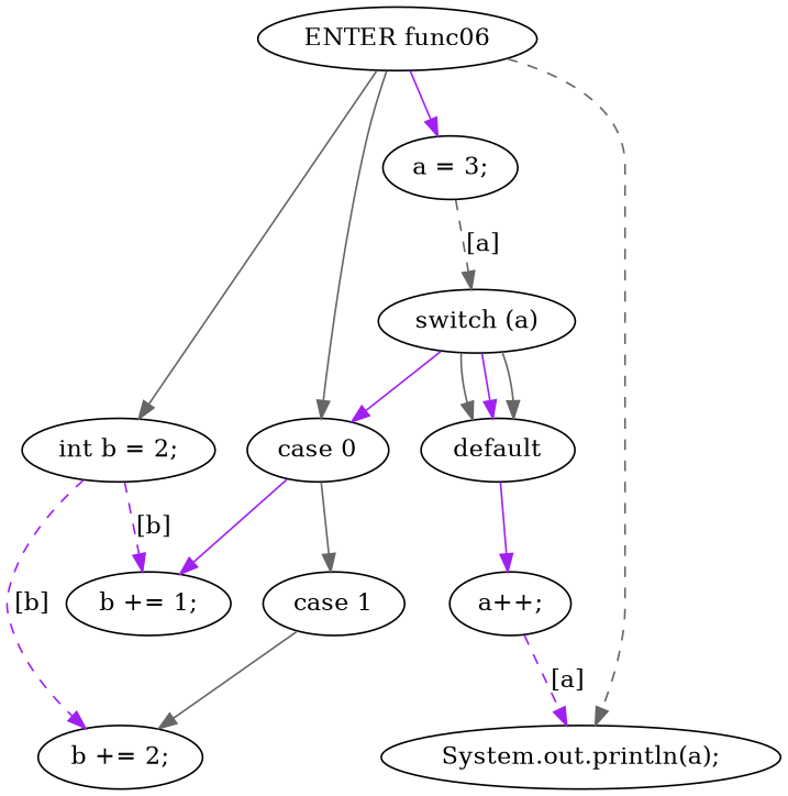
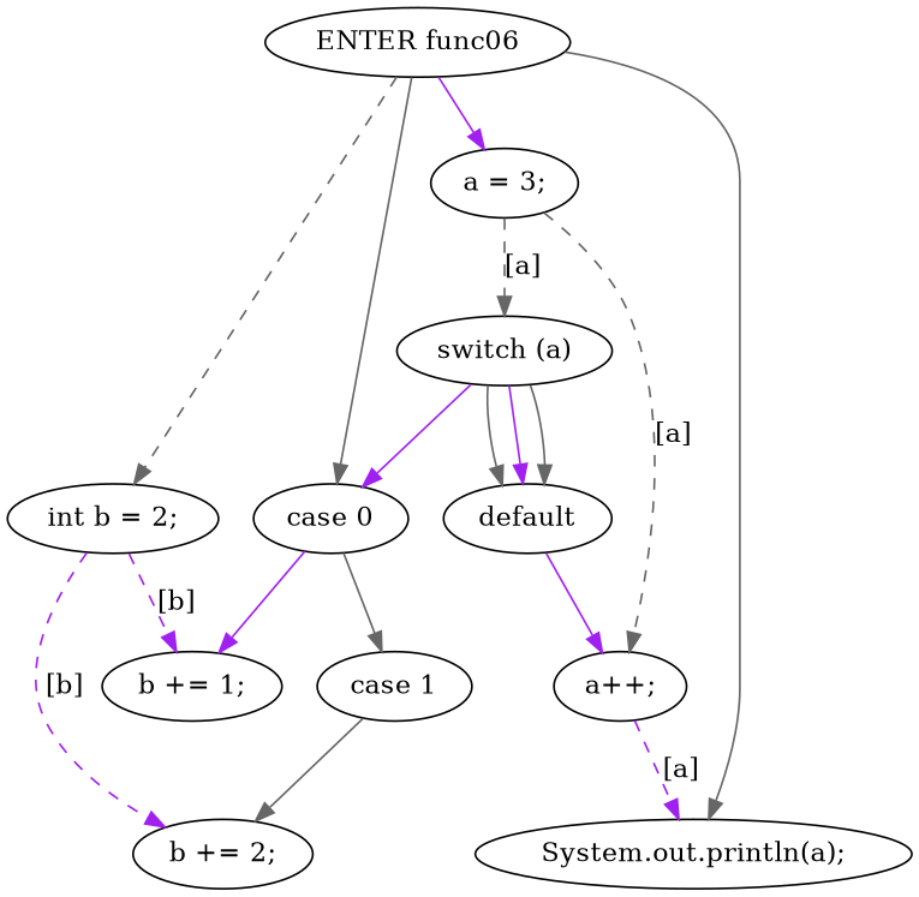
  digraph {
    edge [color=gray40]
    n1 [label="ENTER func06"]
    n2 [label="a = 3;"]
    n3 [label="int b = 2;"]
    n4 [label="System.out.println(a);"]
    n5 [label="case 0"]
    n6 [label="switch (a)"]
    n7 [label="a++;"]
    n8 [label="b += 1;"]
    n9 [label="b += 2;"]
    n10 [label=default]
    n11 [label="case 1"]
    n1 -> n2 [color=purple]
-   n1 -> n3
-   n1 -> n4 [style=dashed]
+   n1 -> n3 [style=dashed]
+   n1 -> n4
    n1 -> n5
    n2 -> n6 [label="[a]" style=dashed]
+   n2 -> n7 [label="[a]" style=dashed]
    n3 -> n8 [color=purple label="[b]" style=dashed]
    n3 -> n9 [color=purple label="[b]" style=dashed]
    n5 -> n8 [color=purple]
    n5 -> n11
    n6 -> n5 [color=purple]
    n6 -> n10
    n6 -> n10 [color=purple]
    n6 -> n10
    n7 -> n4 [color=purple label="[a]" style=dashed]
    n10 -> n7 [color=purple]
    n11 -> n9
  }
